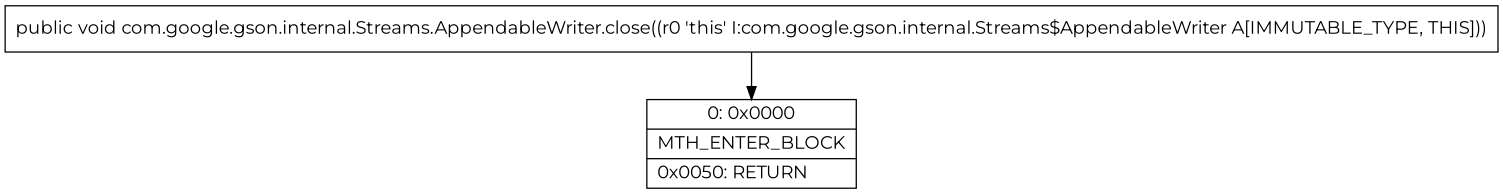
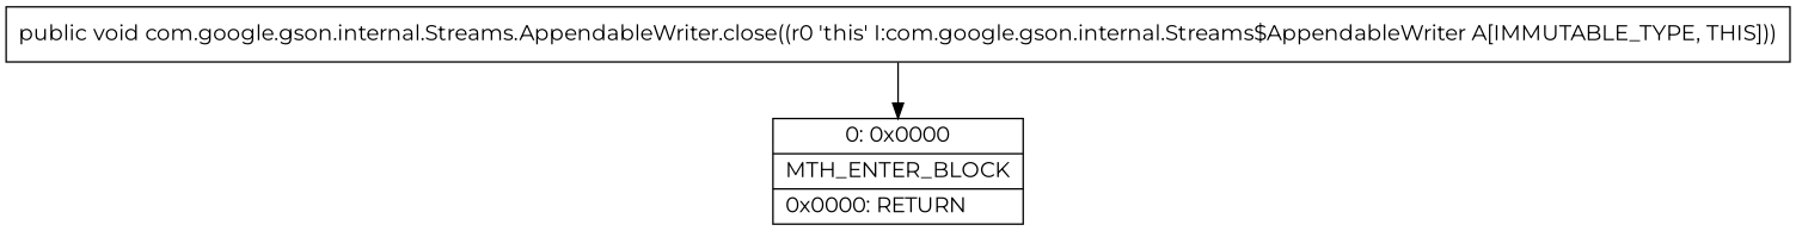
  digraph {
    fontname=Montserrat
    node [shape=record fontname=Montserrat]
-   n1 [label="{0\:\ 0x0000|MTH_ENTER_BLOCK\l|0x0050: RETURN   \l}"]
+   n1 [label="{0\:\ 0x0000|MTH_ENTER_BLOCK\l|0x0000: RETURN   \l}"]
    n2 [label="{public void com.google.gson.internal.Streams.AppendableWriter.close((r0 'this' I:com.google.gson.internal.Streams$AppendableWriter A[IMMUTABLE_TYPE, THIS])) }"]
    n2 -> n1 [fontname=Montserrat]
  }
